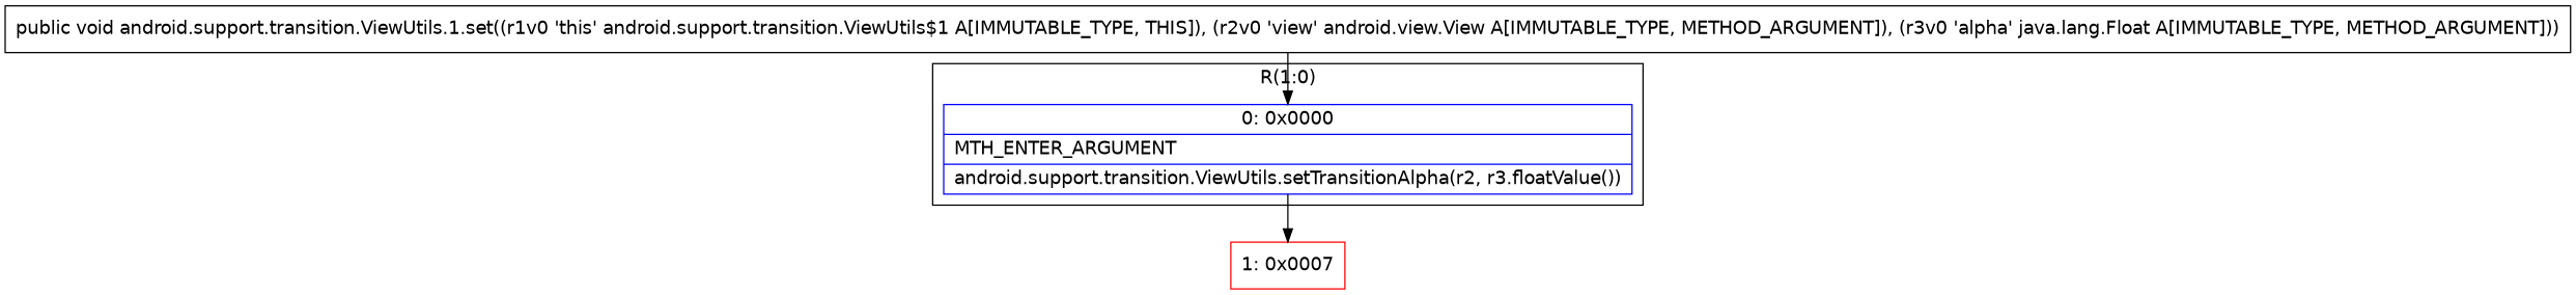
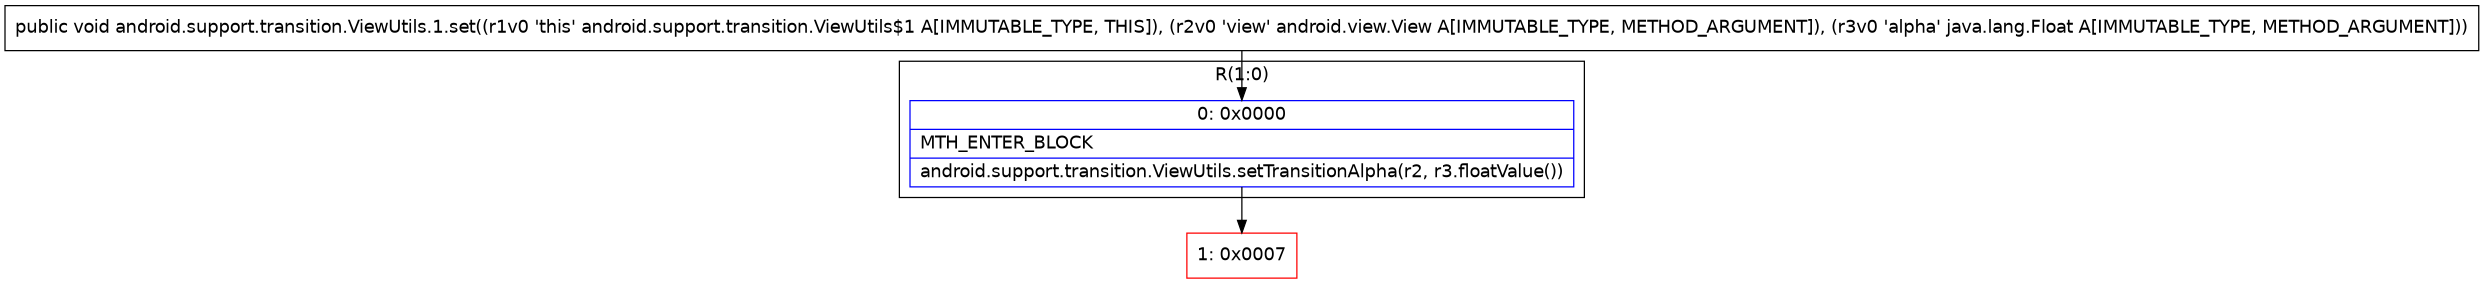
  digraph {
    fontname="DejaVu Sans"
    node [shape=record fontname="DejaVu Sans"]
    edge [fontname="DejaVu Sans"]
-   n1 [color=blue label="{0\:\ 0x0000|MTH_ENTER_ARGUMENT\l|android.support.transition.ViewUtils.setTransitionAlpha(r2, r3.floatValue())\l}"]
+   n1 [color=blue label="{0\:\ 0x0000|MTH_ENTER_BLOCK\l|android.support.transition.ViewUtils.setTransitionAlpha(r2, r3.floatValue())\l}"]
    n2 [color=red label="{1\:\ 0x0007}"]
    n3 [label="{public void android.support.transition.ViewUtils.1.set((r1v0 'this' android.support.transition.ViewUtils$1 A[IMMUTABLE_TYPE, THIS]), (r2v0 'view' android.view.View A[IMMUTABLE_TYPE, METHOD_ARGUMENT]), (r3v0 'alpha' java.lang.Float A[IMMUTABLE_TYPE, METHOD_ARGUMENT])) }"]
    subgraph cluster_1 {
      label="R(1:0)"
      n1
    }
    n1 -> n2
    n3 -> n1
  }
